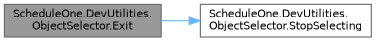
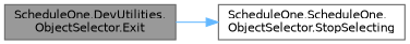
  digraph {
    rankdir=LR
    node [fontname=Helvetica fontsize=10 shape=box style=filled]
    n1 [color=gray40 fillcolor=grey60 fontcolor=black height=0.2 label="ScheduleOne.DevUtilities.\lObjectSelector.Exit" width=0.4]
-   n2 [color=grey40 fillcolor=white height=0.2 label="ScheduleOne.DevUtilities.\lObjectSelector.StopSelecting" width=0.4]
+   n2 [color=grey40 fillcolor=white height=0.2 label="ScheduleOne.ScheduleOne.\lObjectSelector.StopSelecting" width=0.4]
    n1 -> n2 [color=steelblue1 fontname=Helvetica fontsize=10 labelfontname=Helvetica labelfontsize=10 style=solid]
  }
